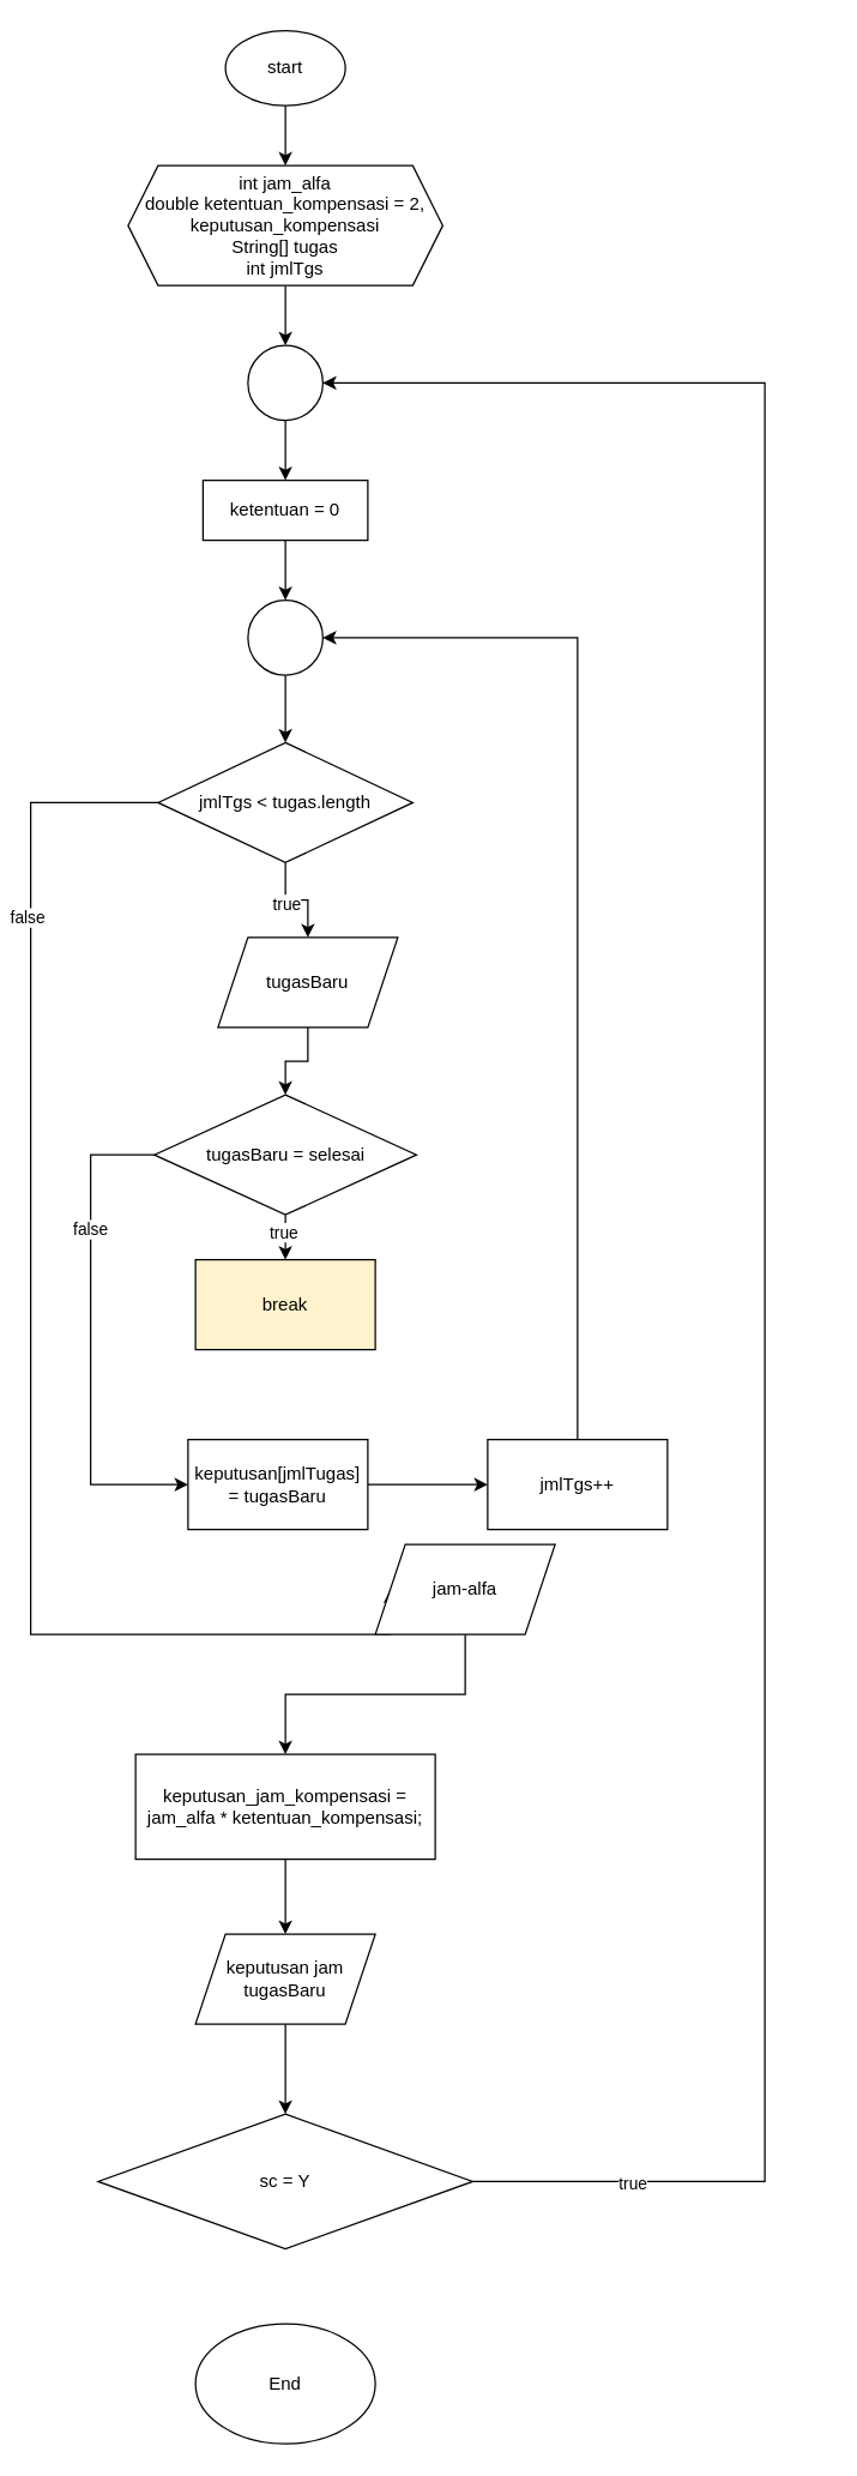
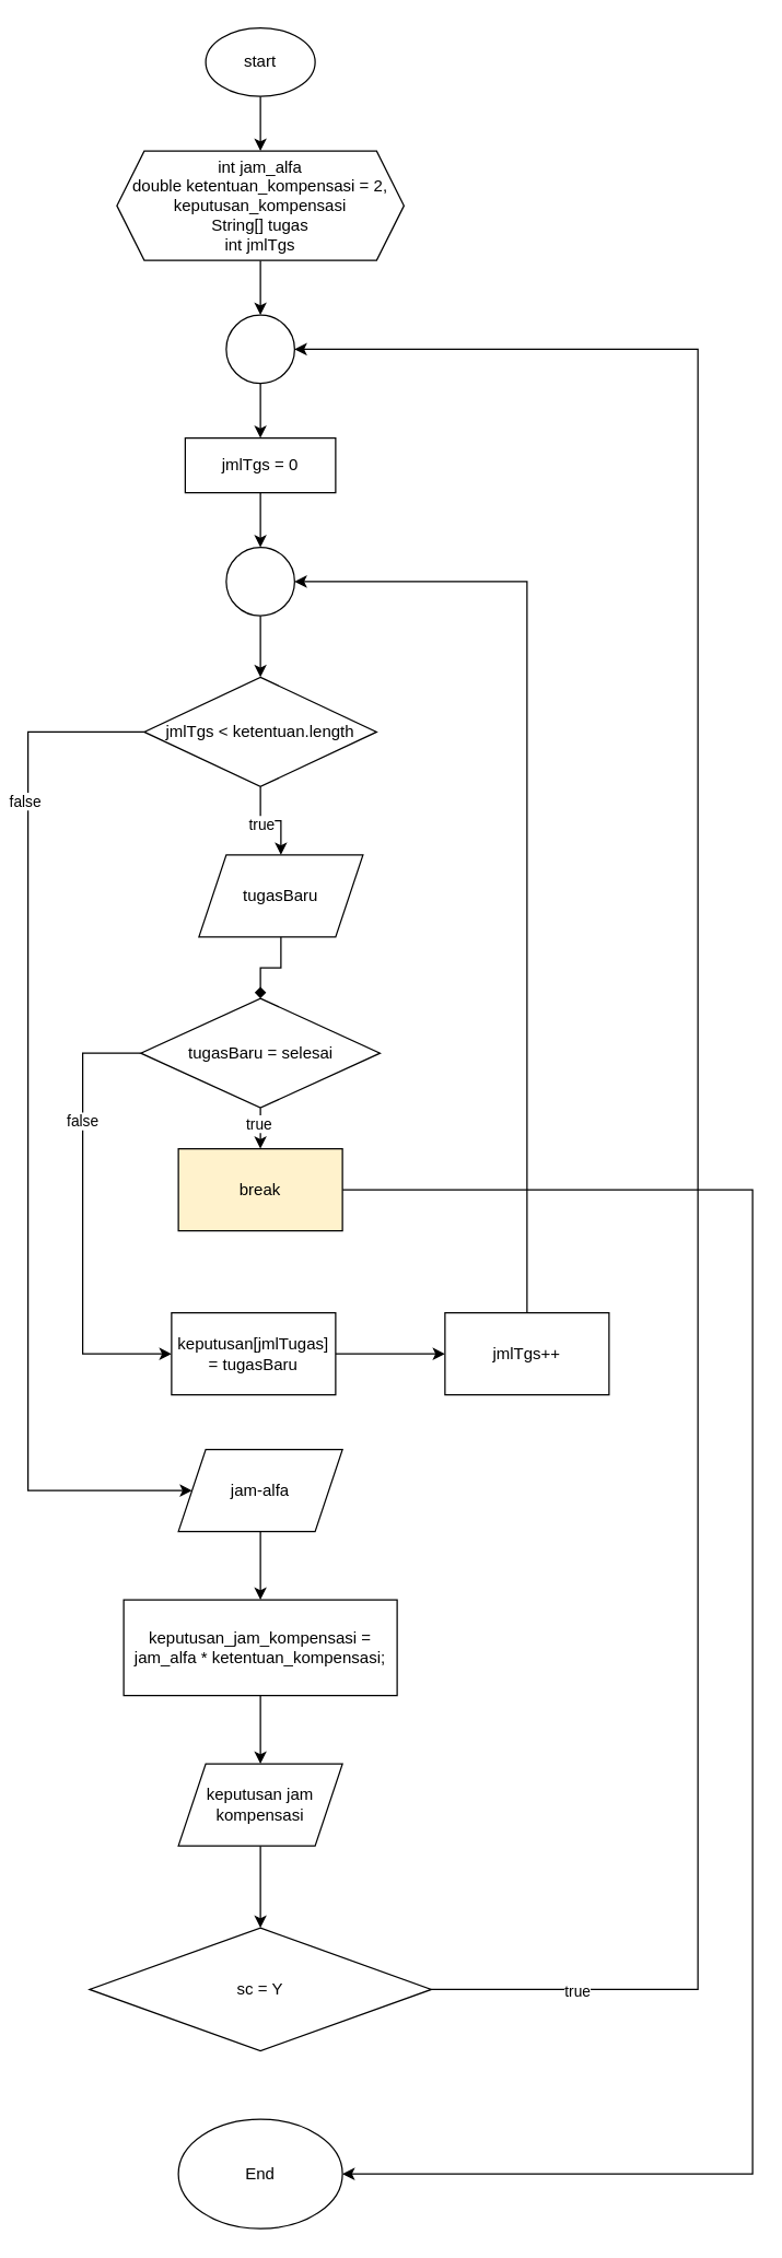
  <mxCell id="0" />
  <mxCell id="1" parent="0" />
  <mxCell id="2" value="" style="edgeStyle=orthogonalEdgeStyle;rounded=0;orthogonalLoop=1;jettySize=auto;html=1;" edge="1" parent="1" source="3" target="5"><mxGeometry relative="1" as="geometry" /></mxCell>
  <mxCell id="3" value="start" style="ellipse;whiteSpace=wrap;html=1;" vertex="1" parent="1"><mxGeometry x="150" y="20" width="80" height="50" as="geometry" /></mxCell>
  <mxCell id="4" value="" style="edgeStyle=orthogonalEdgeStyle;rounded=0;orthogonalLoop=1;jettySize=auto;html=1;" edge="1" parent="1" source="5" target="7"><mxGeometry relative="1" as="geometry" /></mxCell>
  <mxCell id="5" value="int jam_alfa&lt;br&gt;double ketentuan_kompensasi = 2, keputusan_kompensasi&lt;br&gt;String[] tugas&lt;br&gt;int jmlTgs" style="shape=hexagon;perimeter=hexagonPerimeter2;whiteSpace=wrap;html=1;fixedSize=1;" vertex="1" parent="1"><mxGeometry x="85" y="110" width="210" height="80" as="geometry" /></mxCell>
  <mxCell id="6" value="" style="edgeStyle=orthogonalEdgeStyle;rounded=0;orthogonalLoop=1;jettySize=auto;html=1;" edge="1" parent="1" source="7" target="9"><mxGeometry relative="1" as="geometry" /></mxCell>
  <mxCell id="7" value="" style="ellipse;whiteSpace=wrap;html=1;" vertex="1" parent="1"><mxGeometry x="165" y="230" width="50" height="50" as="geometry" /></mxCell>
  <mxCell id="8" value="" style="edgeStyle=orthogonalEdgeStyle;rounded=0;orthogonalLoop=1;jettySize=auto;html=1;" edge="1" parent="1" source="9" target="11"><mxGeometry relative="1" as="geometry" /></mxCell>
- <mxCell id="9" value="ketentuan = 0" style="whiteSpace=wrap;html=1;" vertex="1" parent="1"><mxGeometry x="135" y="320" width="110" height="40" as="geometry" /></mxCell>
+ <mxCell id="9" value="jmlTgs = 0" style="whiteSpace=wrap;html=1;" vertex="1" parent="1"><mxGeometry x="135" y="320" width="110" height="40" as="geometry" /></mxCell>
  <mxCell id="10" value="" style="edgeStyle=orthogonalEdgeStyle;rounded=0;orthogonalLoop=1;jettySize=auto;html=1;" edge="1" parent="1" source="11" target="16"><mxGeometry relative="1" as="geometry" /></mxCell>
  <mxCell id="11" value="" style="ellipse;whiteSpace=wrap;html=1;" vertex="1" parent="1"><mxGeometry x="165" y="400" width="50" height="50" as="geometry" /></mxCell>
  <mxCell id="12" value="" style="edgeStyle=orthogonalEdgeStyle;rounded=0;orthogonalLoop=1;jettySize=auto;html=1;" edge="1" parent="1" source="16" target="18"><mxGeometry relative="1" as="geometry" /></mxCell>
  <mxCell id="13" value="true" style="edgeLabel;html=1;align=center;verticalAlign=middle;resizable=0;points=[];" vertex="1" connectable="0" parent="12"><mxGeometry x="-0.228" y="-2" relative="1" as="geometry"><mxPoint as="offset" /></mxGeometry></mxCell>
  <mxCell id="14" style="edgeStyle=orthogonalEdgeStyle;rounded=0;orthogonalLoop=1;jettySize=auto;html=1;entryX=0;entryY=0.5;entryDx=0;entryDy=0;" edge="1" parent="1" source="16" target="31"><mxGeometry relative="1" as="geometry"><Array as="points"><mxPoint x="20" y="535" /><mxPoint x="20" y="1090" /></Array></mxGeometry></mxCell>
  <mxCell id="15" value="false" style="edgeLabel;html=1;align=center;verticalAlign=middle;resizable=0;points=[];" vertex="1" connectable="0" parent="14"><mxGeometry x="-0.646" y="-3" relative="1" as="geometry"><mxPoint as="offset" /></mxGeometry></mxCell>
- <mxCell id="16" value="jmlTgs &amp;lt; tugas.length" style="rhombus;whiteSpace=wrap;html=1;" vertex="1" parent="1"><mxGeometry x="105" y="495" width="170" height="80" as="geometry" /></mxCell>
- <mxCell id="17" value="" style="edgeStyle=orthogonalEdgeStyle;rounded=0;orthogonalLoop=1;jettySize=auto;html=1;" edge="1" parent="1" source="18" target="23"><mxGeometry relative="1" as="geometry" /></mxCell>
+ <mxCell id="16" value="jmlTgs &amp;lt; ketentuan.length" style="rhombus;whiteSpace=wrap;html=1;" vertex="1" parent="1"><mxGeometry x="105" y="495" width="170" height="80" as="geometry" /></mxCell>
+ <mxCell id="17" value="" style="edgeStyle=orthogonalEdgeStyle;rounded=0;orthogonalLoop=1;jettySize=auto;html=1;endArrow=diamond;" edge="1" parent="1" source="18" target="23"><mxGeometry relative="1" as="geometry" /></mxCell>
  <mxCell id="18" value="tugasBaru" style="shape=parallelogram;perimeter=parallelogramPerimeter;whiteSpace=wrap;html=1;fixedSize=1;" vertex="1" parent="1"><mxGeometry x="145" y="625" width="120" height="60" as="geometry" /></mxCell>
  <mxCell id="19" value="" style="edgeStyle=orthogonalEdgeStyle;rounded=0;orthogonalLoop=1;jettySize=auto;html=1;" edge="1" parent="1" source="23" target="25"><mxGeometry relative="1" as="geometry" /></mxCell>
  <mxCell id="20" value="true" style="edgeLabel;html=1;align=center;verticalAlign=middle;resizable=0;points=[];" vertex="1" connectable="0" parent="19"><mxGeometry x="0.25" y="-2" relative="1" as="geometry"><mxPoint as="offset" /></mxGeometry></mxCell>
  <mxCell id="21" value="" style="edgeStyle=orthogonalEdgeStyle;rounded=0;orthogonalLoop=1;jettySize=auto;html=1;" edge="1" parent="1" source="23" target="27"><mxGeometry relative="1" as="geometry"><Array as="points"><mxPoint x="60" y="770" /><mxPoint x="60" y="990" /></Array></mxGeometry></mxCell>
  <mxCell id="22" value="false" style="edgeLabel;html=1;align=center;verticalAlign=middle;resizable=0;points=[];" vertex="1" connectable="0" parent="21"><mxGeometry x="-0.436" y="-1" relative="1" as="geometry"><mxPoint as="offset" /></mxGeometry></mxCell>
  <mxCell id="23" value="tugasBaru = selesai" style="rhombus;whiteSpace=wrap;html=1;" vertex="1" parent="1"><mxGeometry x="102.5" y="730" width="175" height="80" as="geometry" /></mxCell>
+ <mxCell id="24" style="edgeStyle=orthogonalEdgeStyle;rounded=0;orthogonalLoop=1;jettySize=auto;html=1;entryX=1;entryY=0.5;entryDx=0;entryDy=0;" edge="1" parent="1" source="25" target="39"><mxGeometry relative="1" as="geometry"><Array as="points"><mxPoint x="550" y="870" /><mxPoint x="550" y="1590" /></Array></mxGeometry></mxCell>
  <mxCell id="25" value="break" style="whiteSpace=wrap;html=1;fillColor=#fff2cc;" vertex="1" parent="1"><mxGeometry x="130" y="840" width="120" height="60" as="geometry" /></mxCell>
  <mxCell id="26" value="" style="edgeStyle=orthogonalEdgeStyle;rounded=0;orthogonalLoop=1;jettySize=auto;html=1;" edge="1" parent="1" source="27" target="29"><mxGeometry relative="1" as="geometry" /></mxCell>
  <mxCell id="27" value="keputusan[jmlTugas] = tugasBaru" style="whiteSpace=wrap;html=1;" vertex="1" parent="1"><mxGeometry x="125" y="960" width="120" height="60" as="geometry" /></mxCell>
  <mxCell id="28" style="edgeStyle=orthogonalEdgeStyle;rounded=0;orthogonalLoop=1;jettySize=auto;html=1;entryX=1;entryY=0.5;entryDx=0;entryDy=0;" edge="1" parent="1" source="29" target="11"><mxGeometry relative="1" as="geometry"><Array as="points"><mxPoint x="385" y="425" /></Array></mxGeometry></mxCell>
  <mxCell id="29" value="jmlTgs++" style="whiteSpace=wrap;html=1;" vertex="1" parent="1"><mxGeometry x="325" y="960" width="120" height="60" as="geometry" /></mxCell>
  <mxCell id="30" value="" style="edgeStyle=orthogonalEdgeStyle;rounded=0;orthogonalLoop=1;jettySize=auto;html=1;" edge="1" parent="1" source="31" target="33"><mxGeometry relative="1" as="geometry" /></mxCell>
- <mxCell id="31" value="jam-alfa" style="shape=parallelogram;perimeter=parallelogramPerimeter;whiteSpace=wrap;html=1;fixedSize=1;" vertex="1" parent="1"><mxGeometry x="250" y="1030" width="120" height="60" as="geometry" /></mxCell>
+ <mxCell id="31" value="jam-alfa" style="shape=parallelogram;perimeter=parallelogramPerimeter;whiteSpace=wrap;html=1;fixedSize=1;" vertex="1" parent="1"><mxGeometry x="130" y="1060" width="120" height="60" as="geometry" /></mxCell>
  <mxCell id="32" value="" style="edgeStyle=orthogonalEdgeStyle;rounded=0;orthogonalLoop=1;jettySize=auto;html=1;" edge="1" parent="1" source="33" target="35"><mxGeometry relative="1" as="geometry" /></mxCell>
  <mxCell id="33" value="keputusan_jam_kompensasi = jam_alfa * ketentuan_kompensasi;" style="whiteSpace=wrap;html=1;" vertex="1" parent="1"><mxGeometry x="90" y="1170" width="200" height="70" as="geometry" /></mxCell>
  <mxCell id="34" value="" style="edgeStyle=orthogonalEdgeStyle;rounded=0;orthogonalLoop=1;jettySize=auto;html=1;" edge="1" parent="1" source="35" target="38"><mxGeometry relative="1" as="geometry" /></mxCell>
- <mxCell id="35" value="keputusan jam tugasBaru" style="shape=parallelogram;perimeter=parallelogramPerimeter;whiteSpace=wrap;html=1;fixedSize=1;" vertex="1" parent="1"><mxGeometry x="130" y="1290" width="120" height="60" as="geometry" /></mxCell>
+ <mxCell id="35" value="keputusan jam kompensasi" style="shape=parallelogram;perimeter=parallelogramPerimeter;whiteSpace=wrap;html=1;fixedSize=1;" vertex="1" parent="1"><mxGeometry x="130" y="1290" width="120" height="60" as="geometry" /></mxCell>
  <mxCell id="36" style="edgeStyle=orthogonalEdgeStyle;rounded=0;orthogonalLoop=1;jettySize=auto;html=1;entryX=1;entryY=0.5;entryDx=0;entryDy=0;" edge="1" parent="1" source="38" target="7"><mxGeometry relative="1" as="geometry"><Array as="points"><mxPoint x="510" y="1455" /><mxPoint x="510" y="255" /></Array></mxGeometry></mxCell>
  <mxCell id="37" value="true" style="edgeLabel;html=1;align=center;verticalAlign=middle;resizable=0;points=[];" vertex="1" connectable="0" parent="36"><mxGeometry x="-0.875" y="-1" relative="1" as="geometry"><mxPoint as="offset" /></mxGeometry></mxCell>
  <mxCell id="38" value="sc = Y" style="rhombus;whiteSpace=wrap;html=1;" vertex="1" parent="1"><mxGeometry x="65" y="1410" width="250" height="90" as="geometry" /></mxCell>
  <mxCell id="39" value="End" style="ellipse;whiteSpace=wrap;html=1;" vertex="1" parent="1"><mxGeometry x="130" y="1550" width="120" height="80" as="geometry" /></mxCell>
